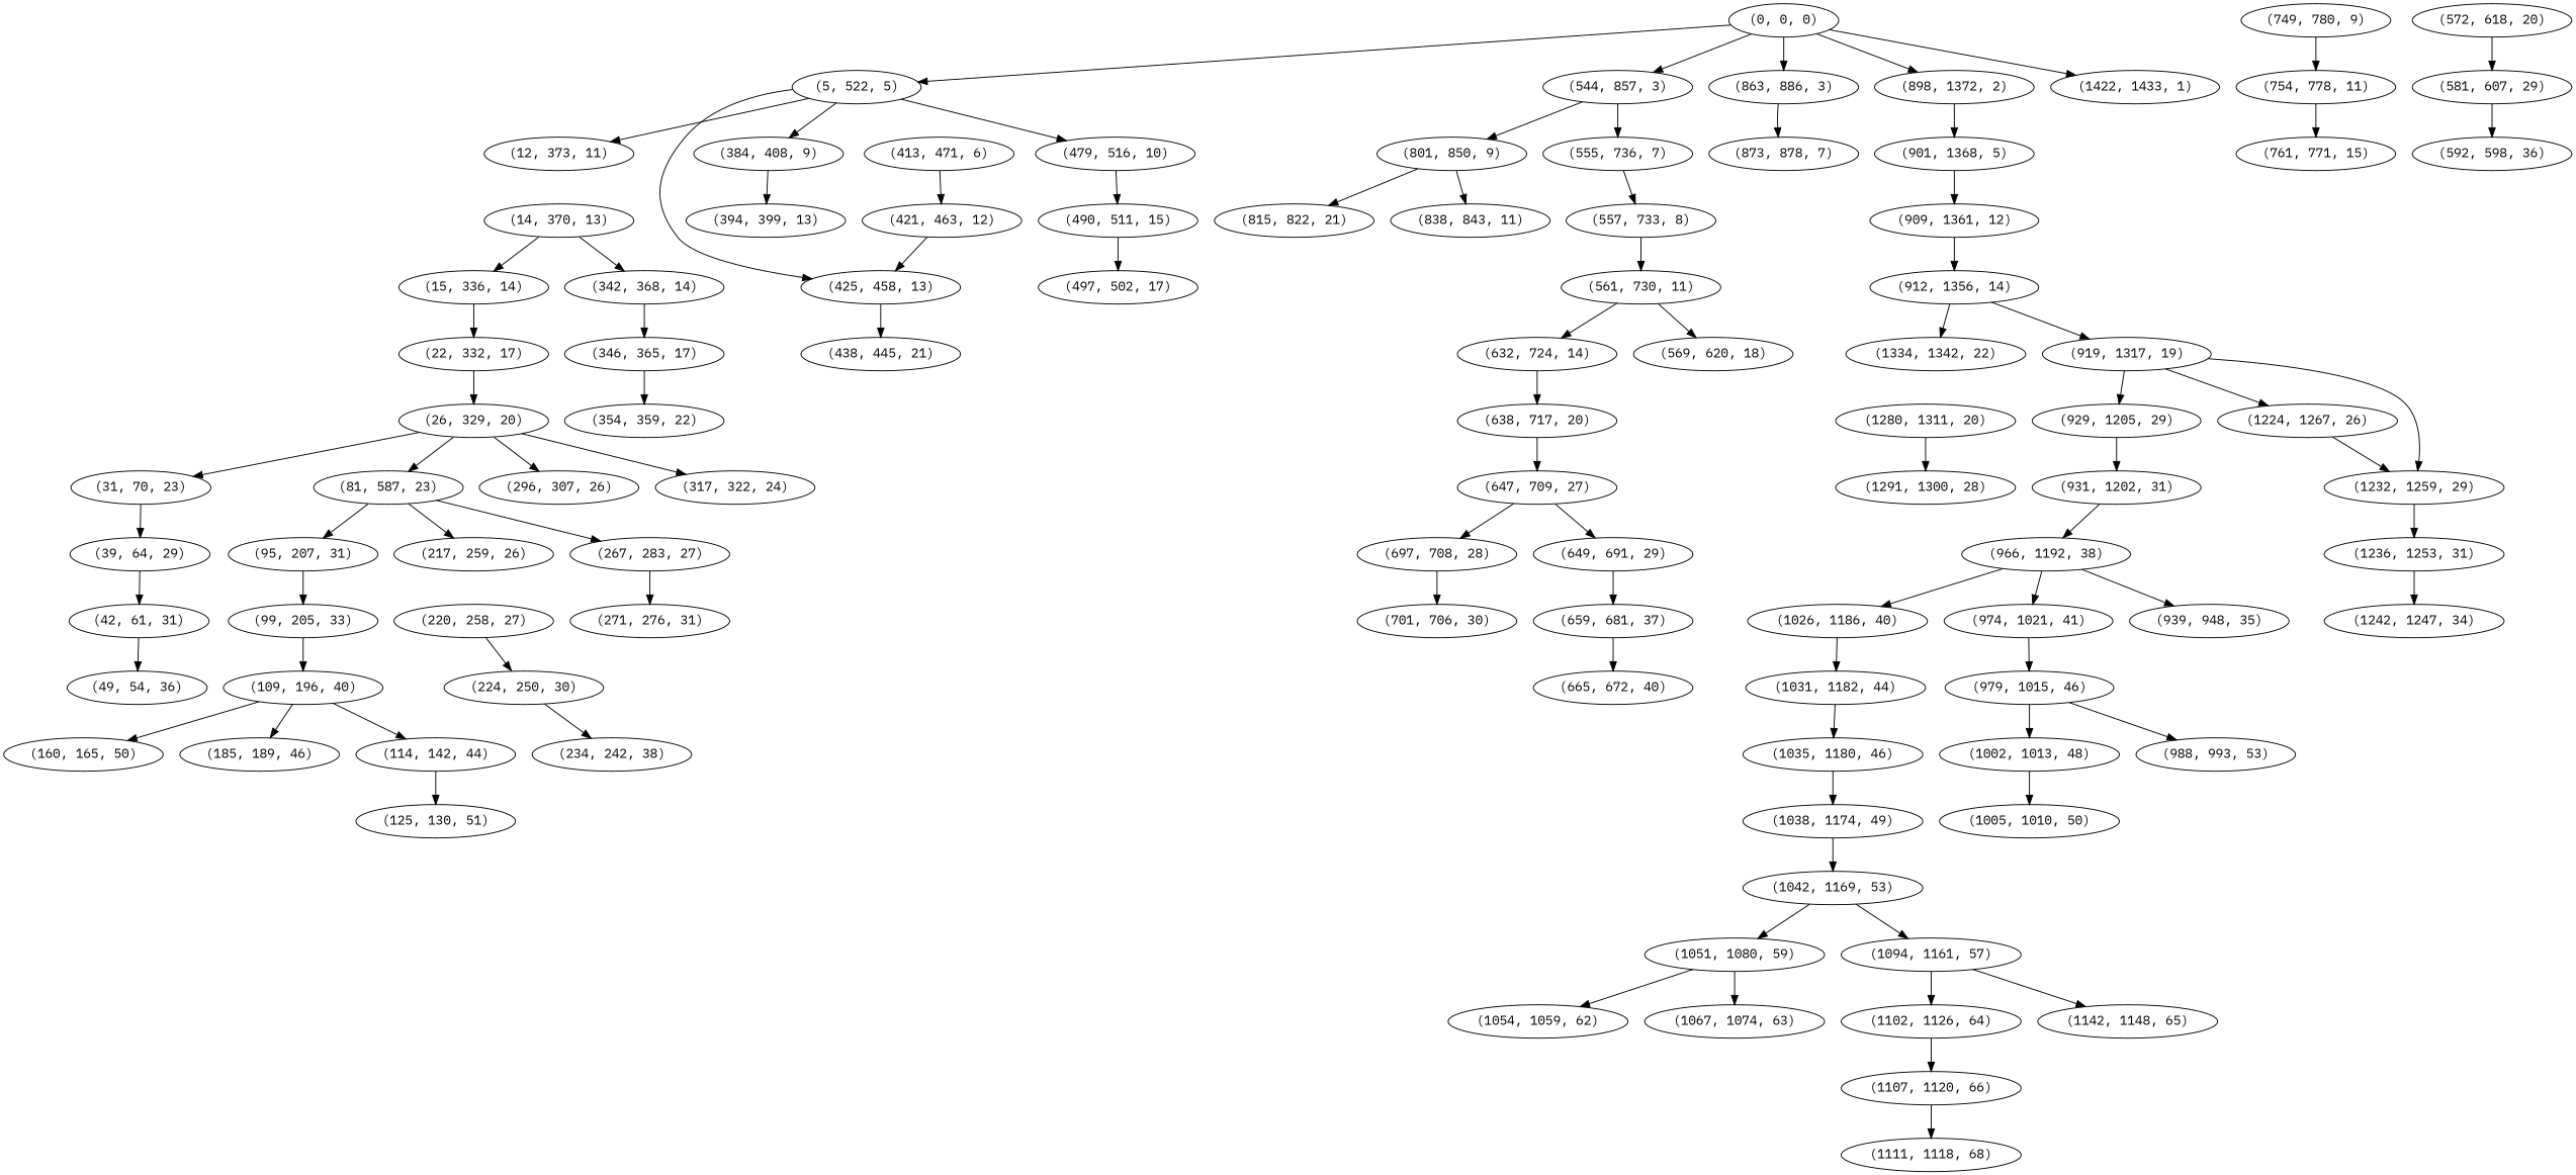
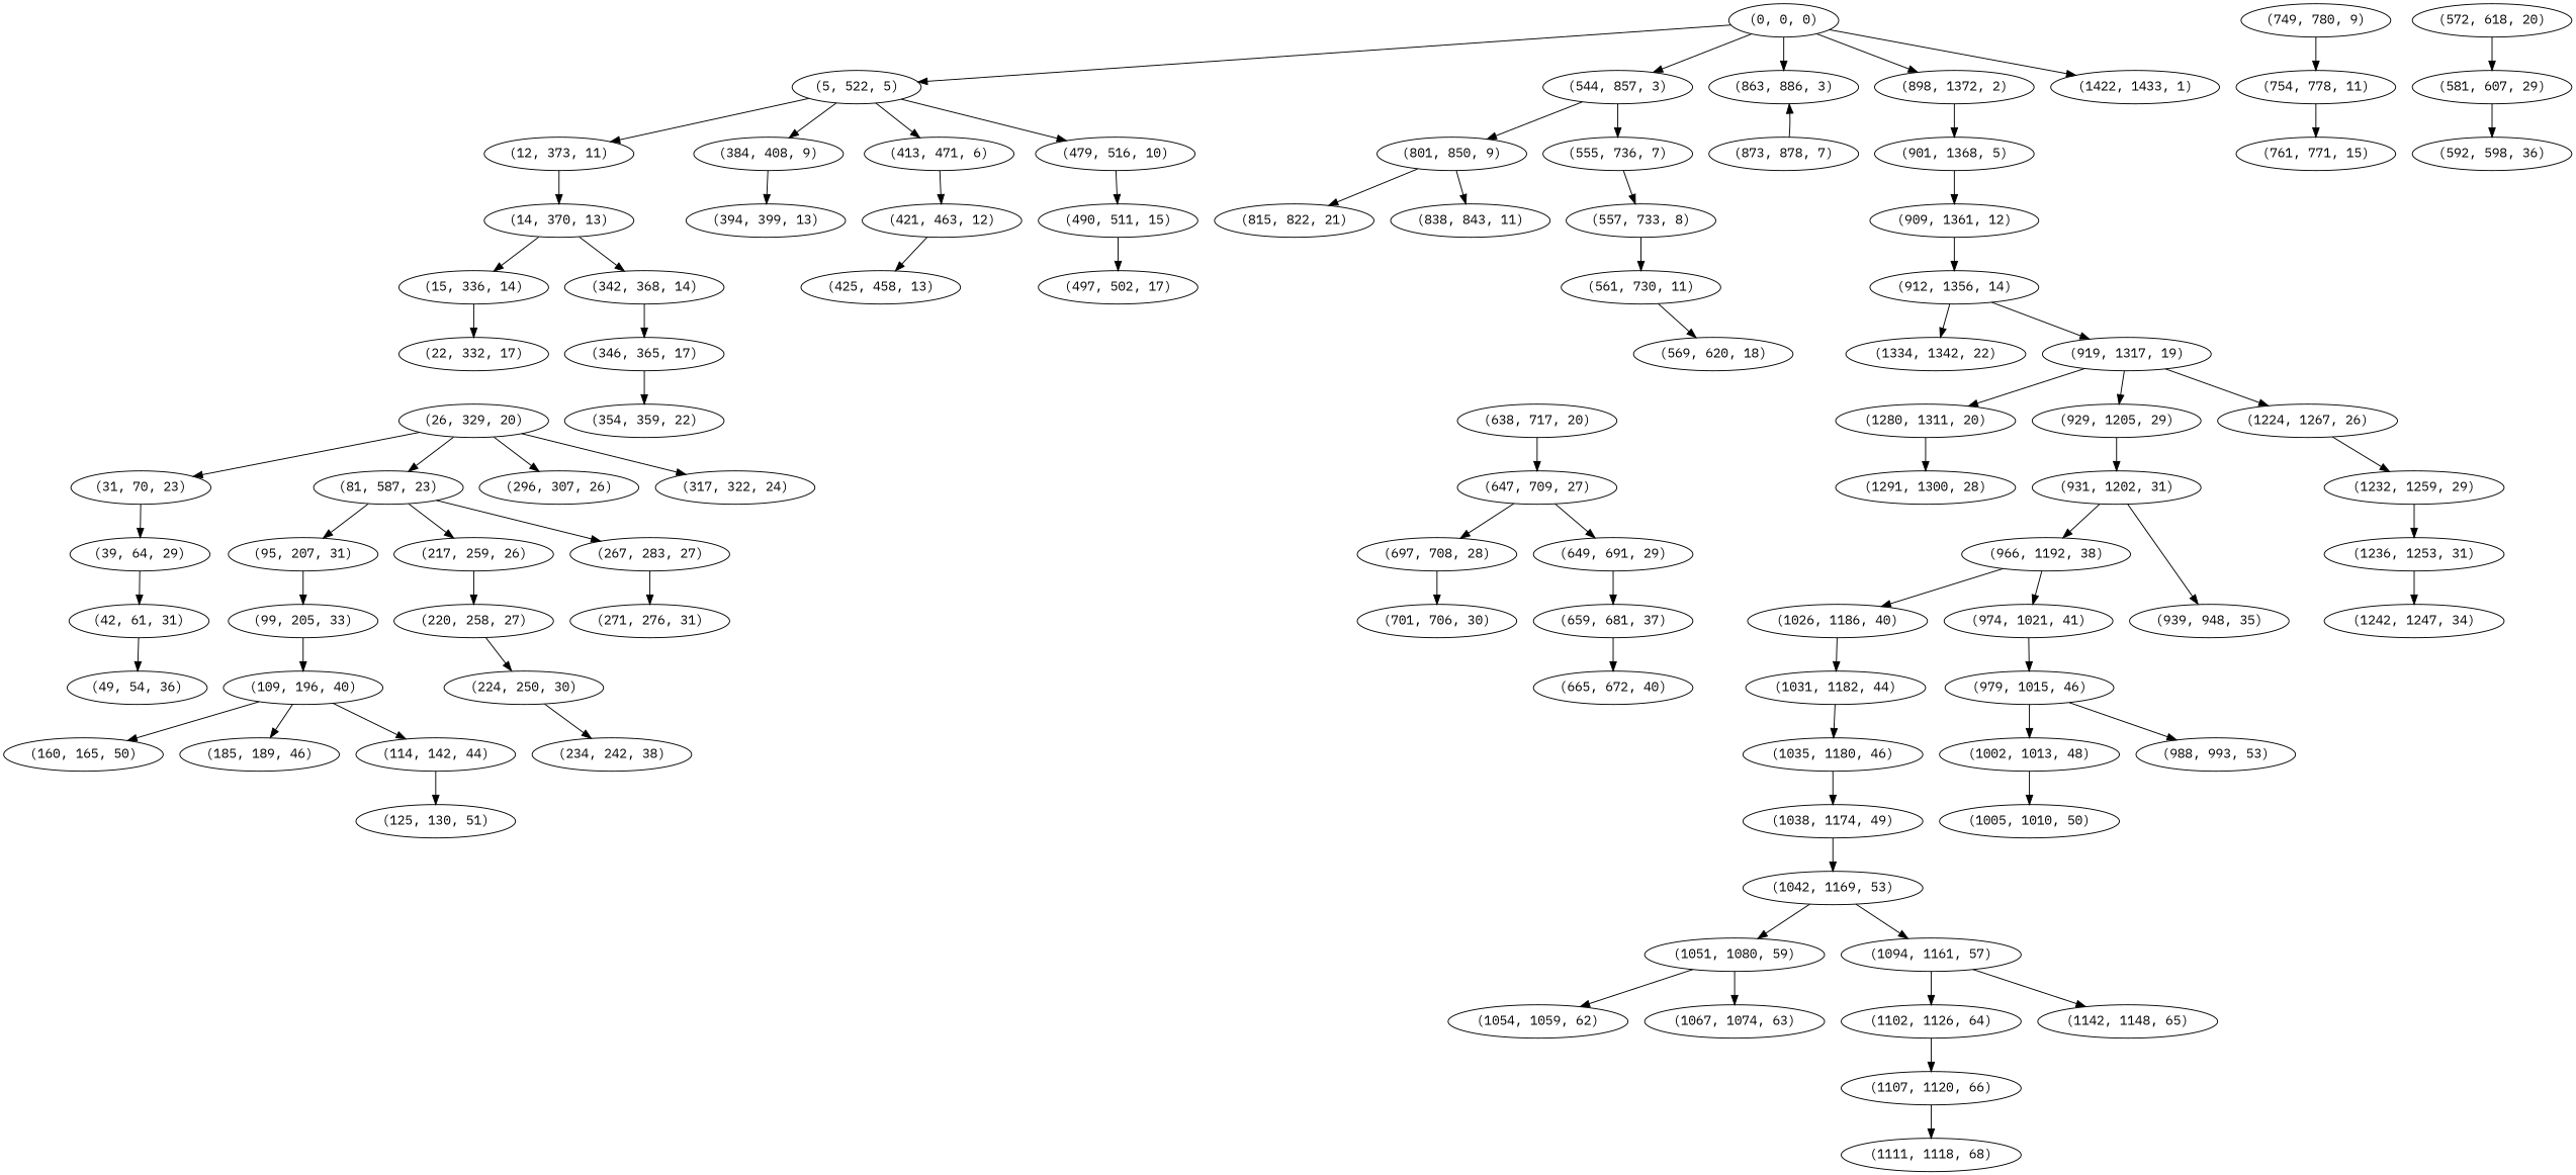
  digraph {
    fontname="IBM Plex Mono"
    node [fontname="IBM Plex Mono"]
    edge [fontname="IBM Plex Mono"]
    "(0, 0, 0)"
    "(5, 522, 5)"
    "(544, 857, 3)"
    "(863, 886, 3)"
    "(898, 1372, 2)"
    "(1422, 1433, 1)"
    "(12, 373, 11)"
    "(384, 408, 9)"
    "(413, 471, 6)"
    "(479, 516, 10)"
    "(555, 736, 7)"
    "(801, 850, 9)"
    "(873, 878, 7)"
    "(901, 1368, 5)"
    "(14, 370, 13)"
    "(394, 399, 13)"
    "(421, 463, 12)"
    "(490, 511, 15)"
    "(15, 336, 14)"
    "(342, 368, 14)"
    "(22, 332, 17)"
    "(346, 365, 17)"
    "(26, 329, 20)"
    "(31, 70, 23)"
    n25 [label="(81, 587, 23)"]
    "(296, 307, 26)"
    "(317, 322, 24)"
    "(39, 64, 29)"
    "(95, 207, 31)"
    "(217, 259, 26)"
    "(267, 283, 27)"
    "(42, 61, 31)"
    "(49, 54, 36)"
    "(99, 205, 33)"
    "(220, 258, 27)"
    "(271, 276, 31)"
    "(109, 196, 40)"
    "(114, 142, 44)"
    "(160, 165, 50)"
    "(185, 189, 46)"
    "(125, 130, 51)"
    "(224, 250, 30)"
    "(234, 242, 38)"
    "(354, 359, 22)"
    "(425, 458, 13)"
-   "(438, 445, 21)"
    "(497, 502, 17)"
    "(557, 733, 8)"
    "(749, 780, 9)"
    "(754, 778, 11)"
    "(815, 822, 21)"
    "(838, 843, 11)"
    "(561, 730, 11)"
    "(569, 620, 18)"
-   "(632, 724, 14)"
    "(638, 717, 20)"
    "(572, 618, 20)"
    "(581, 607, 29)"
    "(592, 598, 36)"
    "(647, 709, 27)"
    "(649, 691, 29)"
    "(697, 708, 28)"
    "(659, 681, 37)"
    "(701, 706, 30)"
    "(665, 672, 40)"
    "(761, 771, 15)"
    "(909, 1361, 12)"
    "(912, 1356, 14)"
    "(919, 1317, 19)"
    "(1334, 1342, 22)"
    "(929, 1205, 29)"
    "(1224, 1267, 26)"
    "(1280, 1311, 20)"
    "(931, 1202, 31)"
    "(1232, 1259, 29)"
    "(1291, 1300, 28)"
    "(939, 948, 35)"
    "(966, 1192, 38)"
    "(974, 1021, 41)"
    "(1026, 1186, 40)"
    "(979, 1015, 46)"
    "(1031, 1182, 44)"
    "(988, 993, 53)"
    "(1002, 1013, 48)"
    "(1005, 1010, 50)"
    "(1035, 1180, 46)"
    "(1038, 1174, 49)"
    "(1042, 1169, 53)"
    "(1051, 1080, 59)"
    "(1094, 1161, 57)"
    "(1054, 1059, 62)"
    "(1067, 1074, 63)"
    "(1102, 1126, 64)"
    "(1142, 1148, 65)"
    "(1107, 1120, 66)"
    "(1111, 1118, 68)"
    "(1236, 1253, 31)"
    "(1242, 1247, 34)"
    "(0, 0, 0)" -> "(5, 522, 5)"
    "(0, 0, 0)" -> "(544, 857, 3)"
    "(0, 0, 0)" -> "(863, 886, 3)"
    "(0, 0, 0)" -> "(898, 1372, 2)"
    "(0, 0, 0)" -> "(1422, 1433, 1)"
    "(5, 522, 5)" -> "(12, 373, 11)"
    "(5, 522, 5)" -> "(384, 408, 9)"
-   "(5, 522, 5)" -> "(425, 458, 13)"
+   "(5, 522, 5)" -> "(413, 471, 6)"
    "(5, 522, 5)" -> "(479, 516, 10)"
    "(544, 857, 3)" -> "(555, 736, 7)"
    "(544, 857, 3)" -> "(801, 850, 9)"
-   "(863, 886, 3)" -> "(873, 878, 7)"
+   "(873, 878, 7)" -> "(863, 886, 3)"
    "(898, 1372, 2)" -> "(901, 1368, 5)"
+   "(12, 373, 11)" -> "(14, 370, 13)"
    "(384, 408, 9)" -> "(394, 399, 13)"
    "(413, 471, 6)" -> "(421, 463, 12)"
    "(479, 516, 10)" -> "(490, 511, 15)"
    "(555, 736, 7)" -> "(557, 733, 8)"
    "(801, 850, 9)" -> "(815, 822, 21)"
    "(801, 850, 9)" -> "(838, 843, 11)"
    "(901, 1368, 5)" -> "(909, 1361, 12)"
    "(14, 370, 13)" -> "(15, 336, 14)"
    "(14, 370, 13)" -> "(342, 368, 14)"
    "(421, 463, 12)" -> "(425, 458, 13)"
    "(490, 511, 15)" -> "(497, 502, 17)"
    "(15, 336, 14)" -> "(22, 332, 17)"
    "(342, 368, 14)" -> "(346, 365, 17)"
-   "(22, 332, 17)" -> "(26, 329, 20)"
    "(346, 365, 17)" -> "(354, 359, 22)"
    "(26, 329, 20)" -> "(31, 70, 23)"
    "(26, 329, 20)" -> n25
    "(26, 329, 20)" -> "(296, 307, 26)"
    "(26, 329, 20)" -> "(317, 322, 24)"
    "(31, 70, 23)" -> "(39, 64, 29)"
    n25 -> "(95, 207, 31)"
    n25 -> "(217, 259, 26)"
    n25 -> "(267, 283, 27)"
    "(39, 64, 29)" -> "(42, 61, 31)"
    "(95, 207, 31)" -> "(99, 205, 33)"
+   "(217, 259, 26)" -> "(220, 258, 27)"
    "(267, 283, 27)" -> "(271, 276, 31)"
    "(42, 61, 31)" -> "(49, 54, 36)"
    "(99, 205, 33)" -> "(109, 196, 40)"
    "(220, 258, 27)" -> "(224, 250, 30)"
    "(109, 196, 40)" -> "(114, 142, 44)"
    "(109, 196, 40)" -> "(160, 165, 50)"
    "(109, 196, 40)" -> "(185, 189, 46)"
    "(114, 142, 44)" -> "(125, 130, 51)"
    "(224, 250, 30)" -> "(234, 242, 38)"
-   "(425, 458, 13)" -> "(438, 445, 21)"
    "(557, 733, 8)" -> "(561, 730, 11)"
    "(749, 780, 9)" -> "(754, 778, 11)"
    "(754, 778, 11)" -> "(761, 771, 15)"
    "(561, 730, 11)" -> "(569, 620, 18)"
-   "(561, 730, 11)" -> "(632, 724, 14)"
-   "(632, 724, 14)" -> "(638, 717, 20)"
    "(638, 717, 20)" -> "(647, 709, 27)"
    "(572, 618, 20)" -> "(581, 607, 29)"
    "(581, 607, 29)" -> "(592, 598, 36)"
    "(647, 709, 27)" -> "(649, 691, 29)"
    "(647, 709, 27)" -> "(697, 708, 28)"
    "(649, 691, 29)" -> "(659, 681, 37)"
    "(697, 708, 28)" -> "(701, 706, 30)"
    "(659, 681, 37)" -> "(665, 672, 40)"
    "(909, 1361, 12)" -> "(912, 1356, 14)"
    "(912, 1356, 14)" -> "(919, 1317, 19)"
    "(912, 1356, 14)" -> "(1334, 1342, 22)"
    "(919, 1317, 19)" -> "(929, 1205, 29)"
    "(919, 1317, 19)" -> "(1224, 1267, 26)"
-   "(919, 1317, 19)" -> "(1232, 1259, 29)"
+   "(919, 1317, 19)" -> "(1280, 1311, 20)"
    "(929, 1205, 29)" -> "(931, 1202, 31)"
    "(1224, 1267, 26)" -> "(1232, 1259, 29)"
    "(1280, 1311, 20)" -> "(1291, 1300, 28)"
-   "(966, 1192, 38)" -> "(939, 948, 35)"
+   "(931, 1202, 31)" -> "(939, 948, 35)"
    "(931, 1202, 31)" -> "(966, 1192, 38)"
    "(1232, 1259, 29)" -> "(1236, 1253, 31)"
    "(966, 1192, 38)" -> "(974, 1021, 41)"
    "(966, 1192, 38)" -> "(1026, 1186, 40)"
    "(974, 1021, 41)" -> "(979, 1015, 46)"
    "(1026, 1186, 40)" -> "(1031, 1182, 44)"
    "(979, 1015, 46)" -> "(988, 993, 53)"
    "(979, 1015, 46)" -> "(1002, 1013, 48)"
    "(1031, 1182, 44)" -> "(1035, 1180, 46)"
    "(1002, 1013, 48)" -> "(1005, 1010, 50)"
    "(1035, 1180, 46)" -> "(1038, 1174, 49)"
    "(1038, 1174, 49)" -> "(1042, 1169, 53)"
    "(1042, 1169, 53)" -> "(1051, 1080, 59)"
    "(1042, 1169, 53)" -> "(1094, 1161, 57)"
    "(1051, 1080, 59)" -> "(1054, 1059, 62)"
    "(1051, 1080, 59)" -> "(1067, 1074, 63)"
    "(1094, 1161, 57)" -> "(1102, 1126, 64)"
    "(1094, 1161, 57)" -> "(1142, 1148, 65)"
    "(1102, 1126, 64)" -> "(1107, 1120, 66)"
    "(1107, 1120, 66)" -> "(1111, 1118, 68)"
    "(1236, 1253, 31)" -> "(1242, 1247, 34)"
  }
